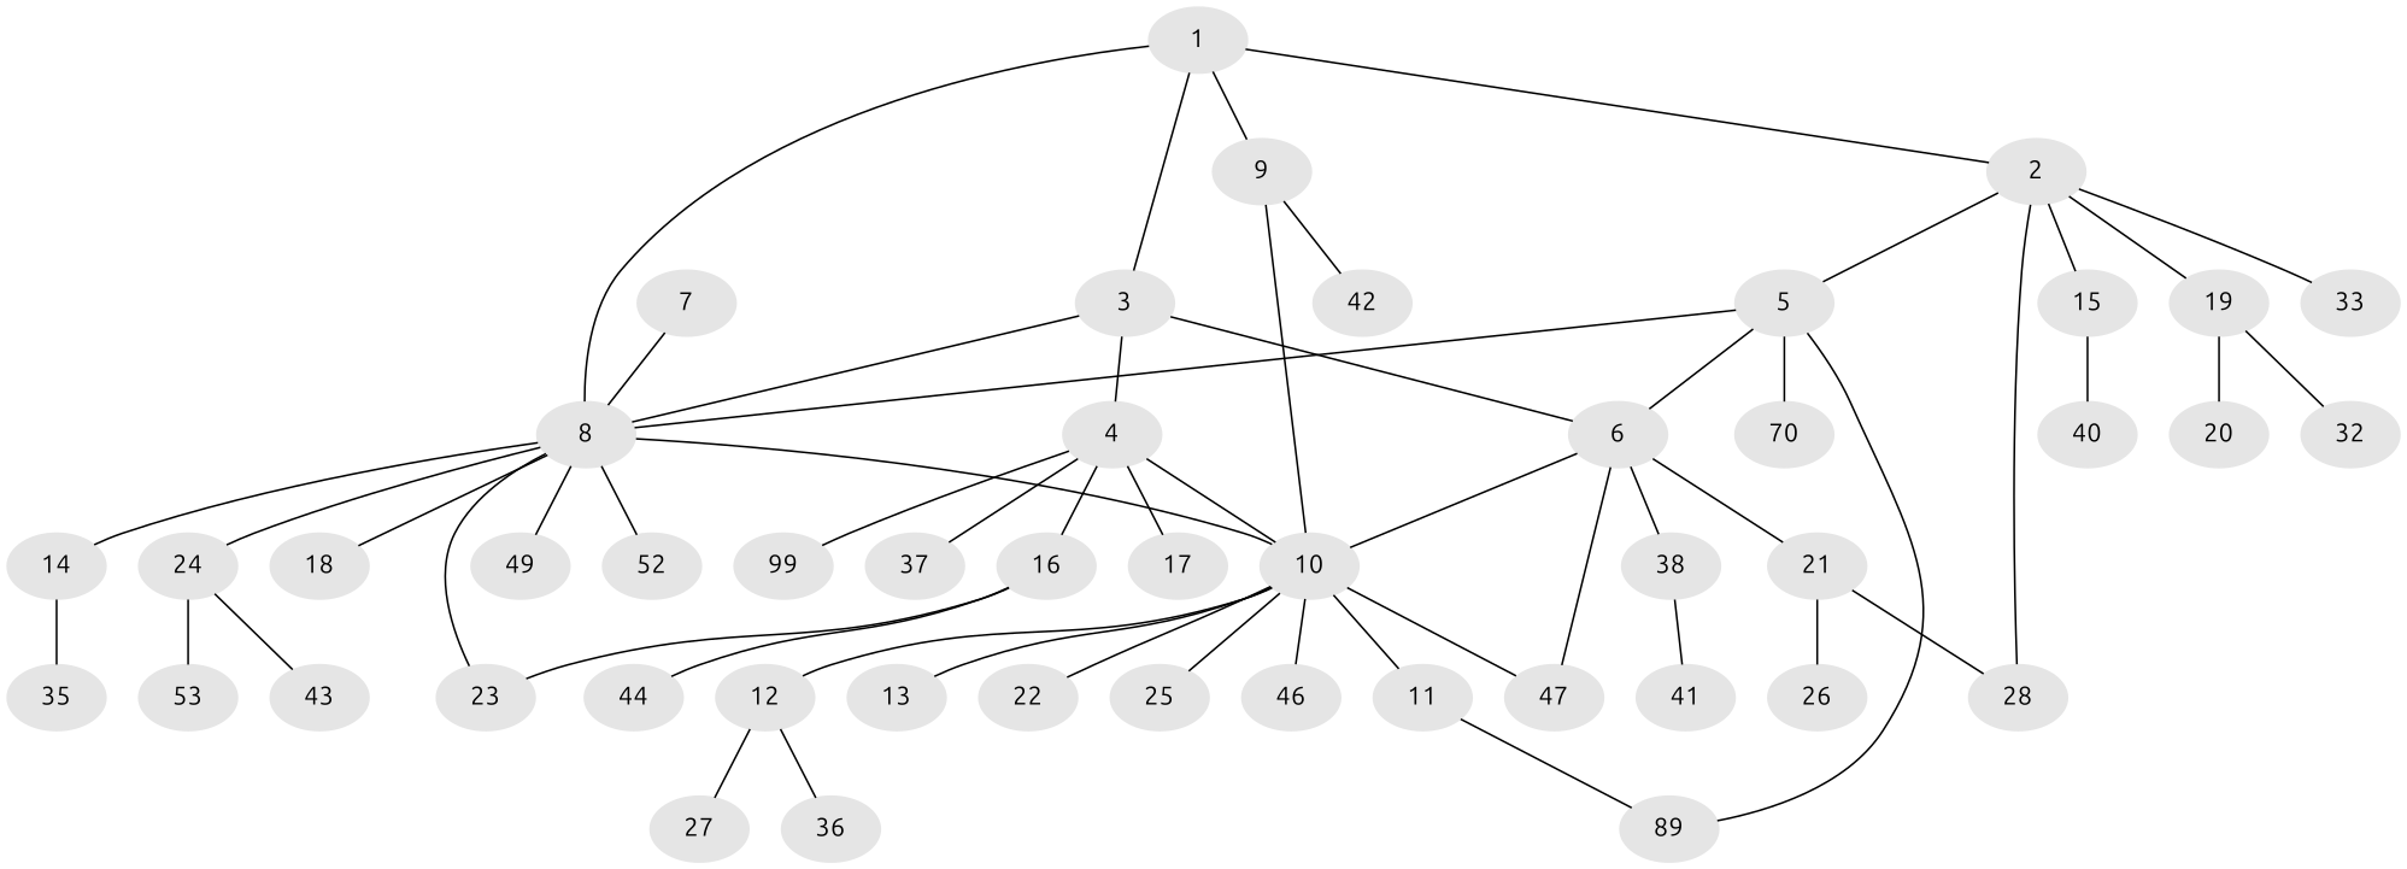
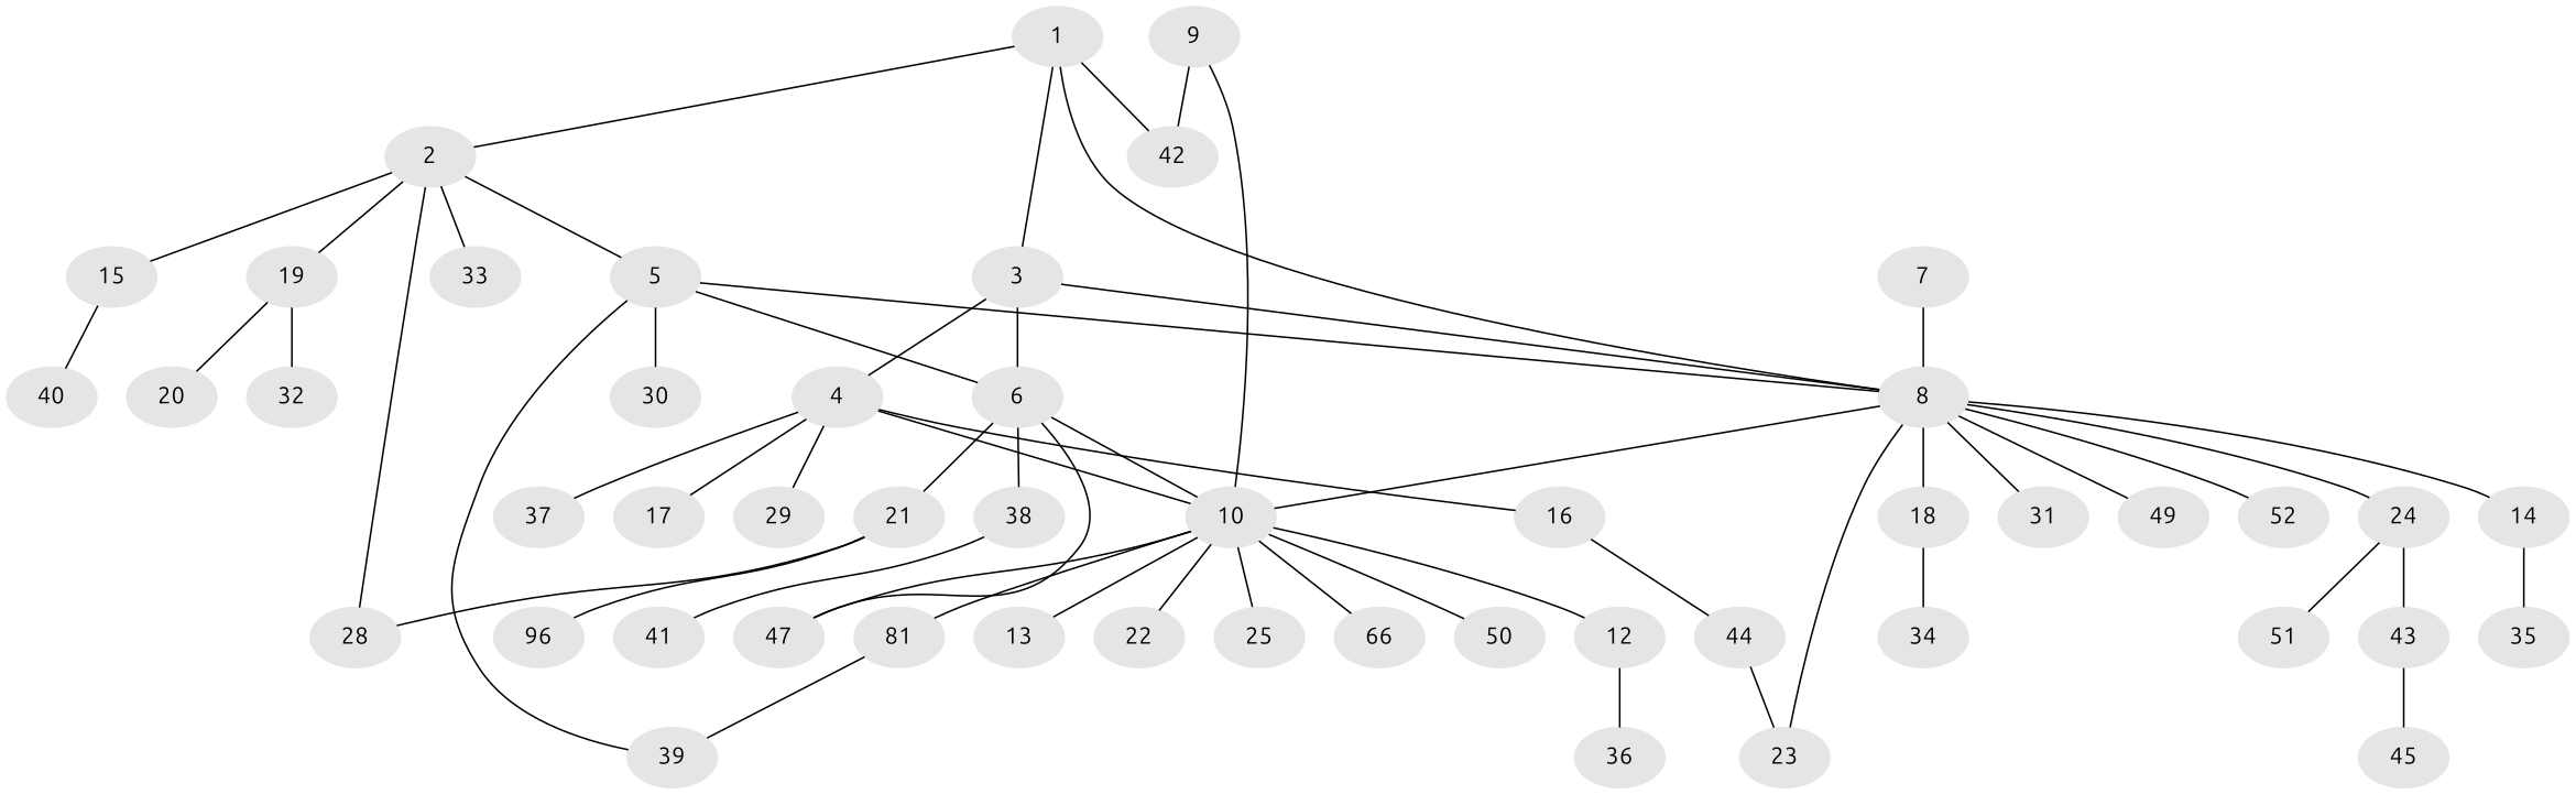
  graph {
    fontname=Ubuntu
    node [color=gray90 fontname=Ubuntu style=filled]
    edge [fontname=Ubuntu]
    1
    2
    3
    8
    9
    5
    15
    19
    28
    33
    4
    6
    10
    14
    18
    23
    24
+   31
    49
    52
    42
-   30 [label=70]
-   39 [label=89]
+   30
+   39
    40
    20
    32
    16
    17
-   29 [label=99]
+   29
    37
    21
    38
    47
-   11
+   11 [label=81]
    12
    13
    22
    25
-   46
+   46 [label=66]
+   50
    44
-   26
+   26 [label=96]
    41
    7
    35
+   34
    43
-   51 [label=53]
+   51
    36
-   27
+   45
    1 -- 2
    1 -- 3
    1 -- 8
-   1 -- 9
+   1 -- 42
    2 -- 5
    2 -- 15
    2 -- 19
    2 -- 28
    2 -- 33
    3 -- 8
    3 -- 4
    3 -- 6
    8 -- 10
    8 -- 14
    8 -- 18
    8 -- 23
    8 -- 24
+   8 -- 31
    8 -- 49
    8 -- 52
    9 -- 10
    9 -- 42
    5 -- 8
    5 -- 6
    5 -- 30
    5 -- 39
    15 -- 40
    19 -- 20
    19 -- 32
    4 -- 10
    4 -- 16
    4 -- 17
    4 -- 29
    4 -- 37
    6 -- 10
    6 -- 21
    6 -- 38
    6 -- 47
    10 -- 47
    10 -- 11
    10 -- 12
    10 -- 13
    10 -- 22
    10 -- 25
    10 -- 46
+   10 -- 50
    14 -- 35
+   18 -- 34
    24 -- 43
    24 -- 51
-   16 -- 23
+   44 -- 23
    16 -- 44
    21 -- 28
    21 -- 26
    38 -- 41
    11 -- 39
    12 -- 36
-   12 -- 27
    7 -- 8
+   43 -- 45
  }
